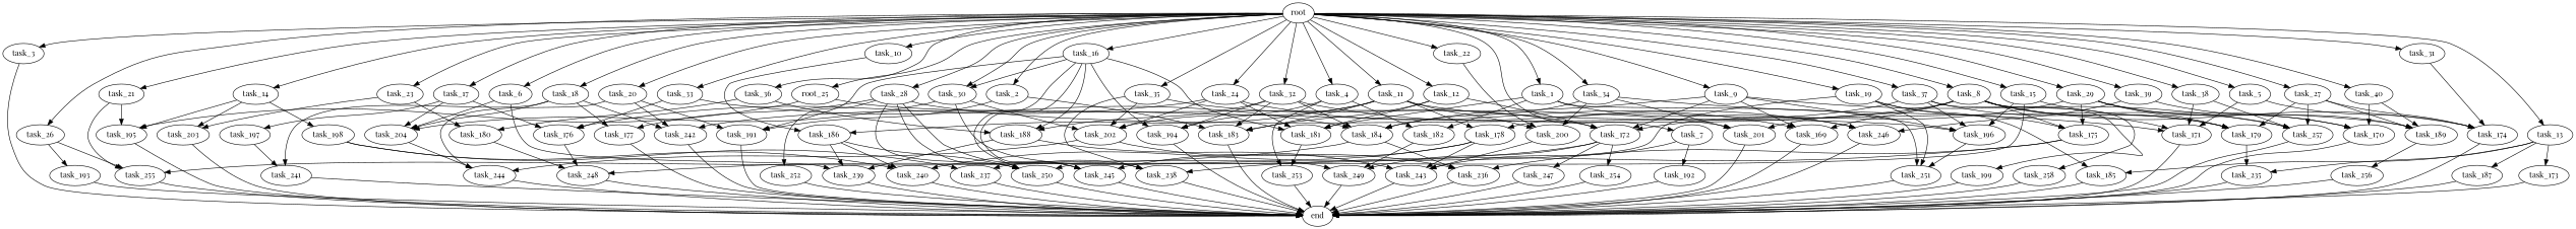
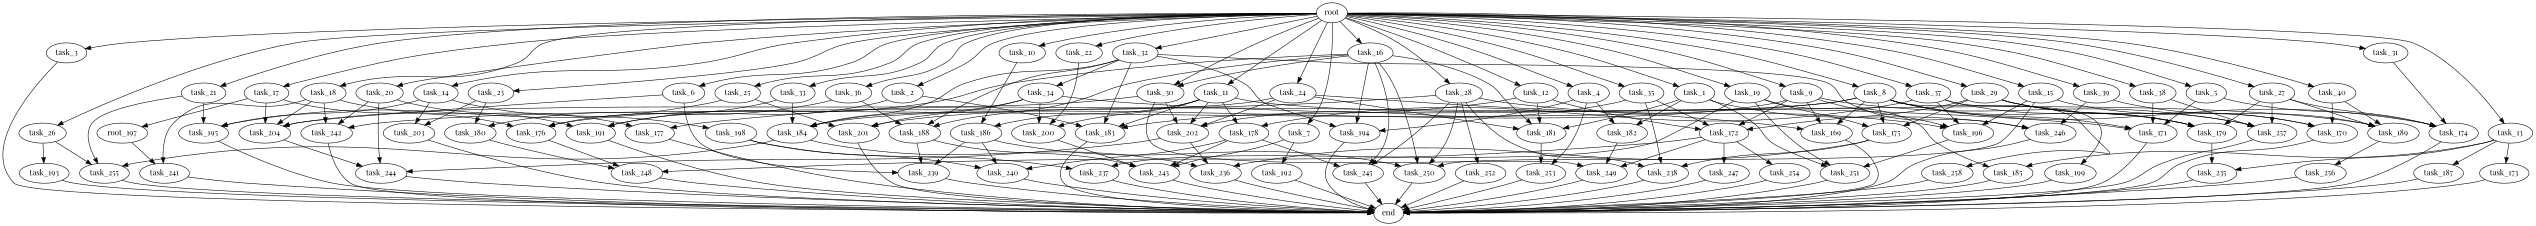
  digraph {
    fontname="Playfair Display"
    node [fontname="Playfair Display"]
    edge [fontname="Playfair Display"]
    root
    task_11
    task_2
    task_21
    task_23
    task_35
    task_1
    task_33
    task_14
    task_3
    task_28
    task_22
    task_5
    task_9
    task_27
    task_20
    task_37
    task_30
    task_40
    task_8
    task_24
    task_31
    task_12
    task_32
    task_29
    task_10
    task_34
    task_4
    task_13
    task_36
    task_16
    task_15
    task_39
    task_18
    task_26
-   task_25 [label=root_25]
+   task_25
    task_19
    task_38
    task_17
    task_6
    task_7
    task_178
    task_183
    task_186
    task_200
    task_202
    task_189
    task_191
    task_195
    task_255
    task_203
    task_180
    task_238
    task_172
    task_246
    task_182
    task_251
    task_181
    task_176
    task_184
    task_198
    end
    task_245
    task_196
    task_250
    task_252
    task_177
    task_171
    task_174
    task_257
    task_169
    task_179
    task_242
    task_244
    task_199
    task_249
    task_204
    task_170
    task_201
    task_258
    task_175
    task_194
    task_188
    task_253
    task_185
    task_187
    task_235
    task_173
    task_241
    task_193
    task_237
-   task_197
+   task_197 [label=root_197]
    task_239
    task_243
    task_192
    task_240
    task_236
    task_256
    task_248
    task_254
    task_247
    root -> task_11
    root -> task_2
    root -> task_21
    root -> task_23
    root -> task_35
    root -> task_1
    root -> task_33
    root -> task_14
    root -> task_3
    root -> task_28
    root -> task_22
    root -> task_5
    root -> task_9
    root -> task_27
    root -> task_20
    root -> task_37
    root -> task_30
    root -> task_40
    root -> task_8
    root -> task_24
    root -> task_31
    root -> task_12
    root -> task_32
    root -> task_29
    root -> task_10
-   root -> task_34
+   task_32 -> task_34
    root -> task_4
    root -> task_13
    root -> task_36
    root -> task_16
    root -> task_15
    root -> task_39
    root -> task_18
    root -> task_26
    root -> task_25
    root -> task_19
    root -> task_38
    root -> task_17
    root -> task_6
    root -> task_7
    task_11 -> task_178
    task_11 -> task_183
    task_11 -> task_186
    task_11 -> task_200
    task_11 -> task_202
    task_11 -> task_189
    task_2 -> task_183
    task_2 -> task_191
    task_21 -> task_195
    task_21 -> task_255
    task_23 -> task_203
    task_23 -> task_180
    task_35 -> task_202
    task_35 -> task_238
    task_35 -> task_172
    task_1 -> task_246
    task_1 -> task_182
    task_1 -> task_251
    task_1 -> task_181
    task_33 -> task_176
    task_33 -> task_184
    task_14 -> task_195
    task_14 -> task_203
    task_14 -> task_198
    task_3 -> end
    task_28 -> task_238
    task_28 -> task_245
    task_28 -> task_196
    task_28 -> task_250
    task_28 -> task_252
    task_28 -> task_177
    task_22 -> task_200
    task_5 -> task_171
    task_5 -> task_174
    task_9 -> task_172
    task_9 -> task_184
    task_9 -> task_196
    task_9 -> task_257
    task_9 -> task_169
    task_27 -> task_189
    task_27 -> task_174
    task_27 -> task_257
    task_27 -> task_179
    task_20 -> task_191
    task_20 -> task_242
    task_20 -> task_244
    task_37 -> task_178
    task_37 -> task_196
    task_37 -> task_179
    task_37 -> task_199
    task_30 -> task_202
    task_30 -> task_249
    task_30 -> task_204
    task_40 -> task_189
    task_40 -> task_170
    task_8 -> task_171
    task_8 -> task_174
    task_8 -> task_169
    task_8 -> task_179
    task_8 -> task_242
    task_8 -> task_201
    task_8 -> task_258
    task_8 -> task_175
    task_24 -> task_202
    task_24 -> task_181
    task_24 -> task_176
    task_24 -> task_169
    task_31 -> task_174
    task_12 -> task_183
    task_12 -> task_172
    task_12 -> task_181
    task_32 -> task_183
    task_32 -> task_246
    task_32 -> task_184
    task_32 -> task_194
    task_32 -> task_188
    task_29 -> task_172
    task_29 -> task_257
    task_29 -> task_179
    task_29 -> task_170
    task_29 -> task_175
    task_10 -> task_186
    task_34 -> task_200
    task_34 -> task_184
    task_34 -> task_171
    task_34 -> task_201
    task_4 -> task_182
    task_4 -> task_194
    task_4 -> task_253
    task_13 -> task_185
    task_13 -> task_187
    task_13 -> task_235
    task_13 -> task_173
    task_36 -> task_180
    task_36 -> task_188
    task_16 -> task_30
    task_16 -> task_191
    task_16 -> task_181
    task_16 -> task_245
    task_16 -> task_250
    task_16 -> task_194
    task_16 -> task_188
    task_15 -> task_196
    task_15 -> task_250
    task_15 -> task_170
    task_39 -> task_189
    task_39 -> task_246
    task_18 -> task_177
    task_18 -> task_242
    task_18 -> task_204
    task_18 -> task_241
    task_26 -> task_255
    task_26 -> task_193
    task_25 -> task_195
    task_25 -> task_201
    task_19 -> task_251
    task_19 -> task_175
    task_19 -> task_185
    task_19 -> task_237
    task_38 -> task_171
    task_38 -> task_257
    task_17 -> task_176
    task_17 -> task_204
    task_17 -> task_197
    task_6 -> task_204
    task_6 -> task_239
    task_7 -> task_243
    task_7 -> task_192
    task_178 -> task_245
    task_178 -> task_243
    task_178 -> task_240
    task_183 -> end
    task_186 -> task_250
    task_186 -> task_239
    task_186 -> task_240
    task_200 -> task_243
    task_202 -> task_244
    task_202 -> task_236
    task_189 -> task_256
    task_191 -> end
    task_195 -> end
    task_255 -> end
    task_203 -> end
    task_180 -> task_248
    task_238 -> end
    task_172 -> task_249
    task_172 -> task_248
    task_172 -> task_254
    task_172 -> task_247
    task_246 -> end
    task_182 -> task_249
    task_251 -> end
    task_181 -> task_253
    task_176 -> task_248
    task_184 -> task_255
    task_184 -> task_236
    task_198 -> task_237
    task_198 -> task_240
    task_245 -> end
    task_196 -> task_251
    task_250 -> end
    task_252 -> end
    task_177 -> end
    task_171 -> end
    task_174 -> end
    task_257 -> end
    task_169 -> end
    task_179 -> task_235
    task_242 -> end
    task_244 -> end
    task_199 -> end
    task_249 -> end
    task_204 -> task_244
    task_170 -> end
    task_201 -> end
    task_258 -> end
    task_175 -> task_238
    task_175 -> task_236
    task_194 -> end
    task_188 -> task_239
    task_188 -> task_243
    task_253 -> end
    task_185 -> end
    task_187 -> end
    task_235 -> end
    task_173 -> end
    task_241 -> end
    task_193 -> end
    task_237 -> end
    task_197 -> task_241
    task_239 -> end
    task_243 -> end
    task_192 -> end
    task_240 -> end
    task_236 -> end
    task_256 -> end
    task_248 -> end
    task_254 -> end
    task_247 -> end
  }
